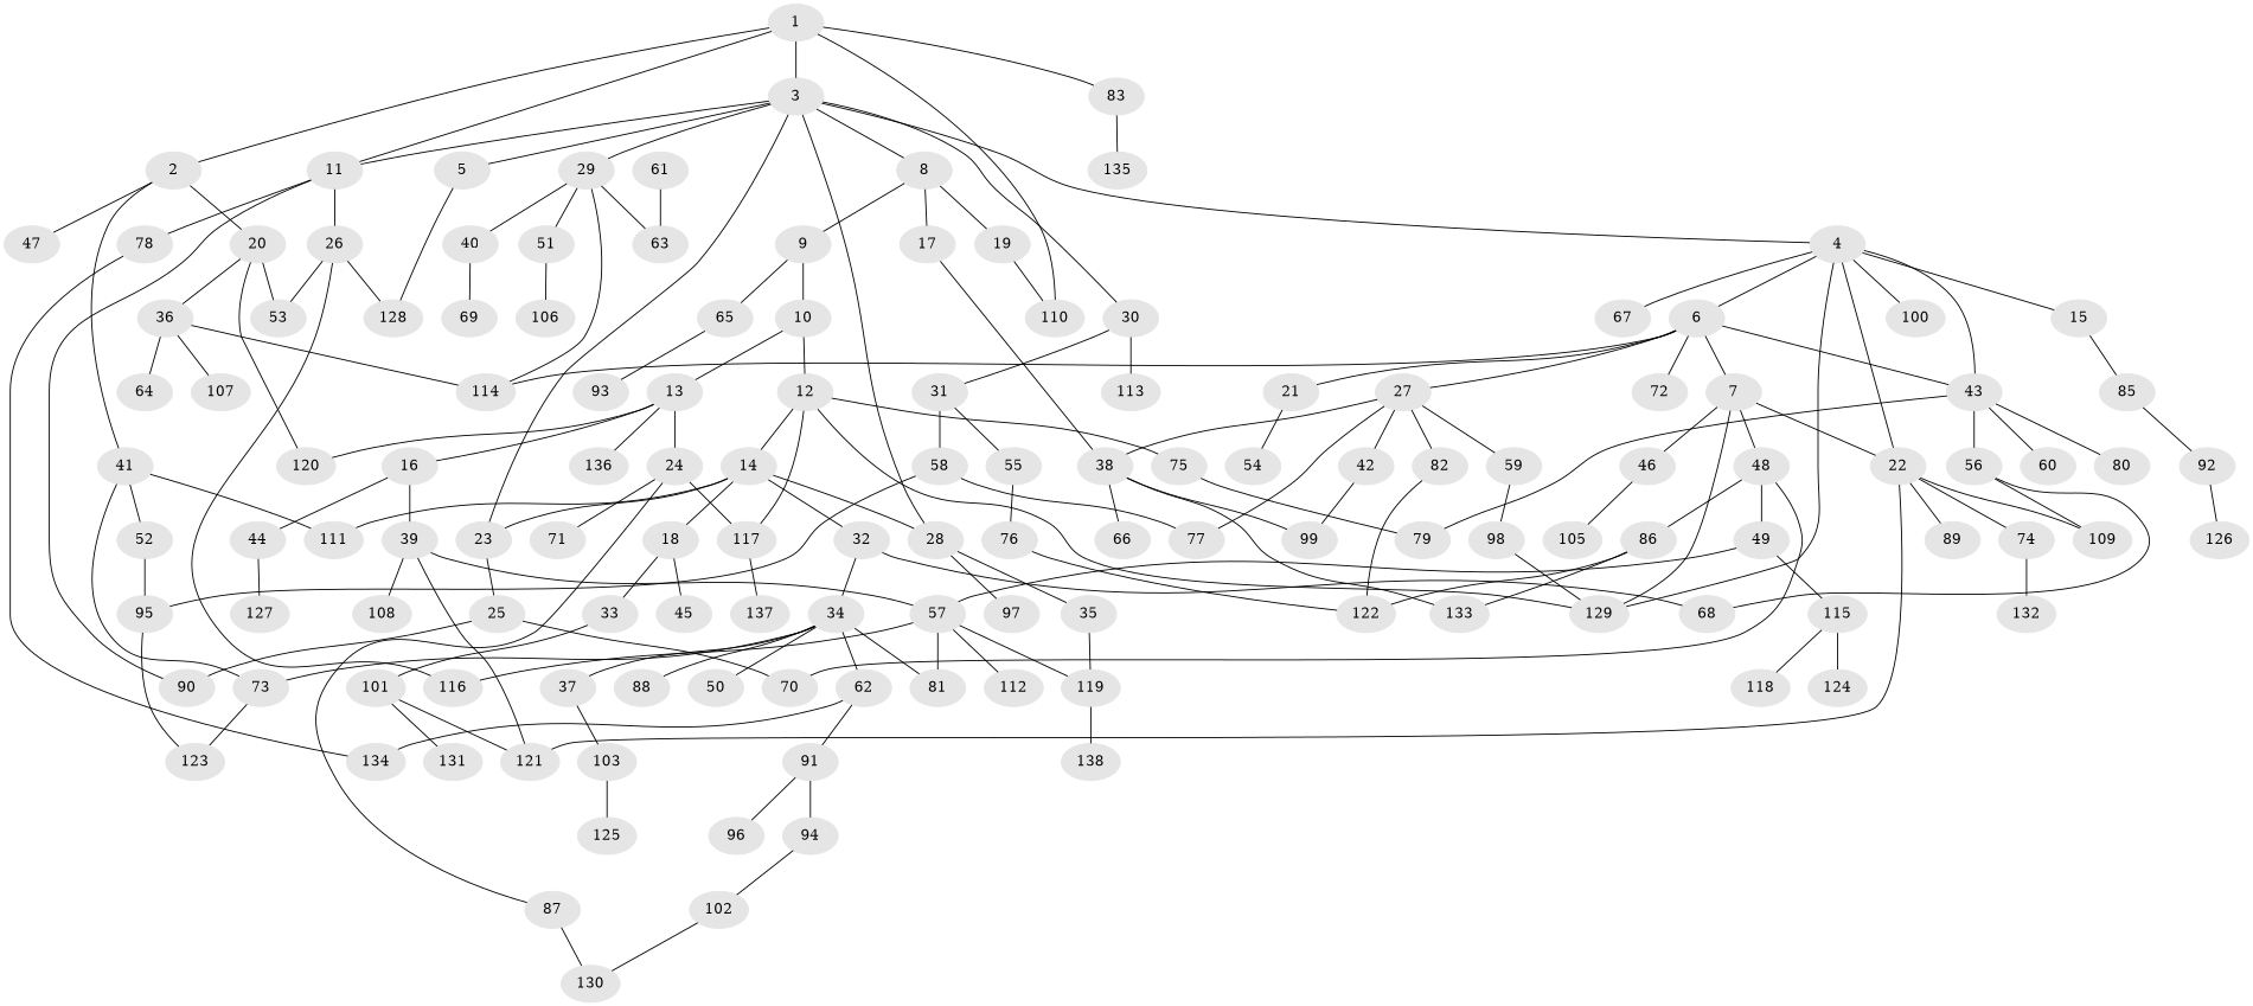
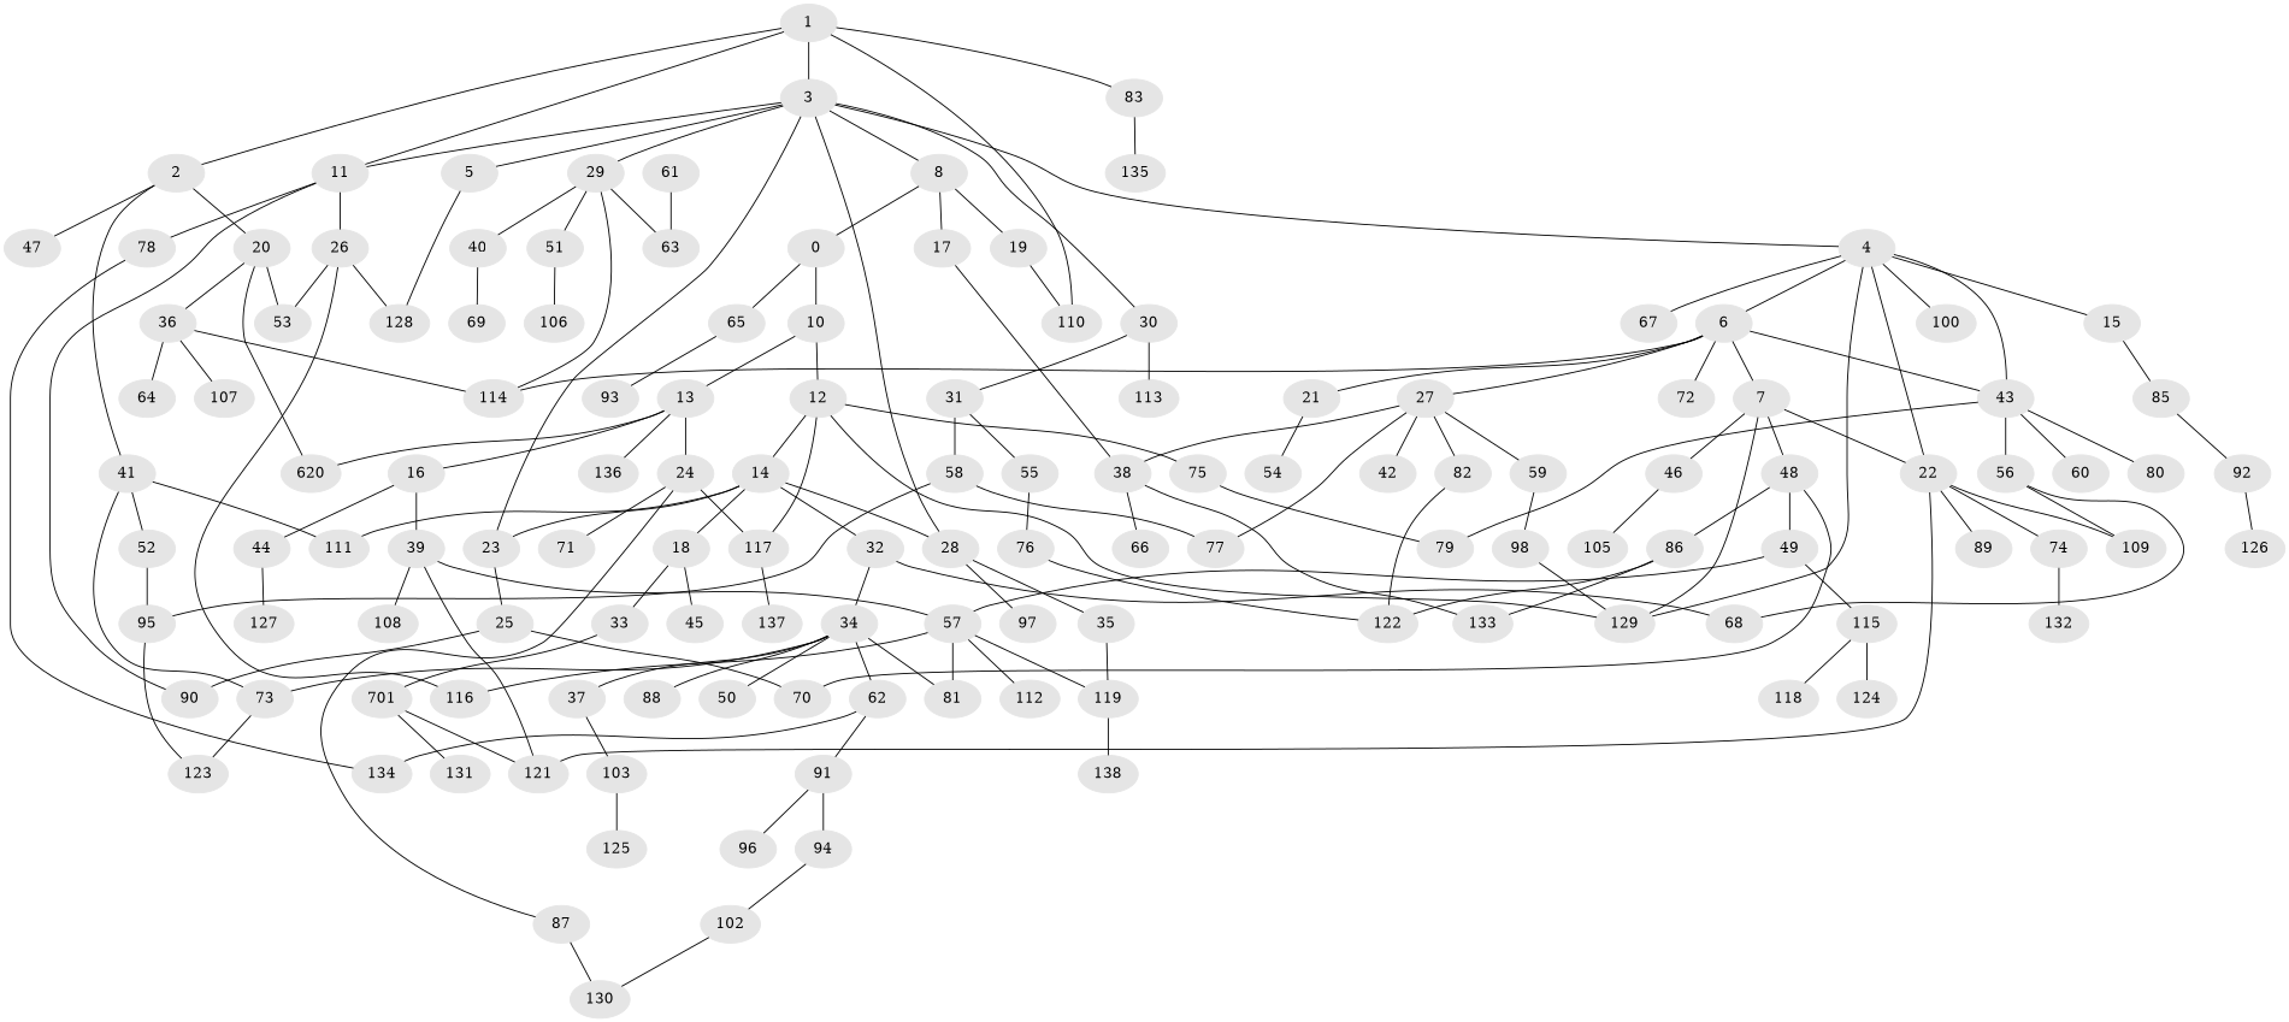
  graph {
    node [color=gray90 style=filled]
    1
    2
    3
    11
    83
    110
    20
    41
    47
    4
    5
    8
    23
    28
    29
    30
    26
    78
    90
    135
-   120
+   120 [label=620]
    36
    53
    111
    73
    52
    6
    15
    22
    67
    100
    129
    43
    128
-   9
+   9 [label=0]
    17
    19
    25
    35
    97
    114
    40
    51
    63
    31
    113
    7
    21
    27
    72
    85
    74
    89
    109
    121
    61
    46
    48
    54
    38
    42
    59
    77
    82
    56
    60
    79
    80
    105
    70
    49
    86
    10
    65
    12
    13
    93
    14
    75
    117
    16
    24
    136
    116
    134
    18
    32
    137
    39
    44
    71
    87
    33
    45
    34
    68
    92
    57
    108
    127
    66
-   99
    133
-   101
+   101 [label=701]
    64
    107
    132
    130
    98
    122
    119
    69
    106
    55
    58
    76
    95
    37
    50
    62
    81
    88
    131
    103
    91
    123
    138
    125
    112
    115
    118
    124
    94
    96
    126
    102
    1 -- 2
    1 -- 3
    1 -- 11
    1 -- 83
    1 -- 110
    2 -- 20
    2 -- 41
    2 -- 47
    3 -- 11
    3 -- 4
    3 -- 5
    3 -- 8
    3 -- 23
    3 -- 28
    3 -- 29
    3 -- 30
    11 -- 26
    11 -- 78
    11 -- 90
    83 -- 135
    20 -- 120
    20 -- 36
    20 -- 53
    41 -- 111
    41 -- 73
    41 -- 52
    4 -- 6
    4 -- 15
    4 -- 22
    4 -- 67
    4 -- 100
    4 -- 129
    4 -- 43
    5 -- 128
    8 -- 9
    8 -- 17
    8 -- 19
    23 -- 25
    28 -- 35
    28 -- 97
    29 -- 114
    29 -- 40
    29 -- 51
    29 -- 63
    30 -- 31
    30 -- 113
    26 -- 53
    26 -- 128
    26 -- 116
    78 -- 134
    36 -- 114
    36 -- 64
    36 -- 107
    73 -- 123
    52 -- 95
    6 -- 43
    6 -- 114
    6 -- 7
    6 -- 21
    6 -- 27
    6 -- 72
    15 -- 85
    22 -- 74
    22 -- 89
    22 -- 109
    22 -- 121
    43 -- 56
    43 -- 60
    43 -- 79
    43 -- 80
    9 -- 10
    9 -- 65
    17 -- 38
    19 -- 110
    25 -- 90
    25 -- 70
    35 -- 119
    40 -- 69
    51 -- 106
    31 -- 55
    31 -- 58
    7 -- 22
    7 -- 129
    7 -- 46
    7 -- 48
    21 -- 54
    27 -- 38
    27 -- 42
    27 -- 59
    27 -- 77
    27 -- 82
    85 -- 92
    74 -- 132
    61 -- 63
    46 -- 105
    48 -- 70
    48 -- 49
    48 -- 86
    38 -- 66
-   38 -- 99
    38 -- 133
-   42 -- 99
    59 -- 98
    82 -- 122
    56 -- 109
    56 -- 68
    49 -- 57
    49 -- 115
    86 -- 133
    86 -- 122
    10 -- 12
    10 -- 13
    65 -- 93
    12 -- 129
    12 -- 14
    12 -- 75
    12 -- 117
    13 -- 120
    13 -- 16
    13 -- 24
    13 -- 136
    14 -- 23
    14 -- 28
    14 -- 111
    14 -- 18
    14 -- 32
    75 -- 79
    117 -- 137
    16 -- 39
    16 -- 44
    24 -- 117
    24 -- 71
    24 -- 87
    18 -- 33
    18 -- 45
    32 -- 34
    32 -- 68
    39 -- 121
    39 -- 57
    39 -- 108
    44 -- 127
    87 -- 130
    33 -- 101
    34 -- 73
    34 -- 37
    34 -- 50
    34 -- 62
    34 -- 81
    34 -- 88
    92 -- 126
    57 -- 116
    57 -- 119
    57 -- 81
    57 -- 112
    101 -- 121
    101 -- 131
    98 -- 129
    119 -- 138
    55 -- 76
    58 -- 77
    58 -- 95
    76 -- 122
    95 -- 123
    37 -- 103
    62 -- 134
    62 -- 91
    103 -- 125
    91 -- 94
    91 -- 96
    115 -- 118
    115 -- 124
    94 -- 102
    102 -- 130
  }
